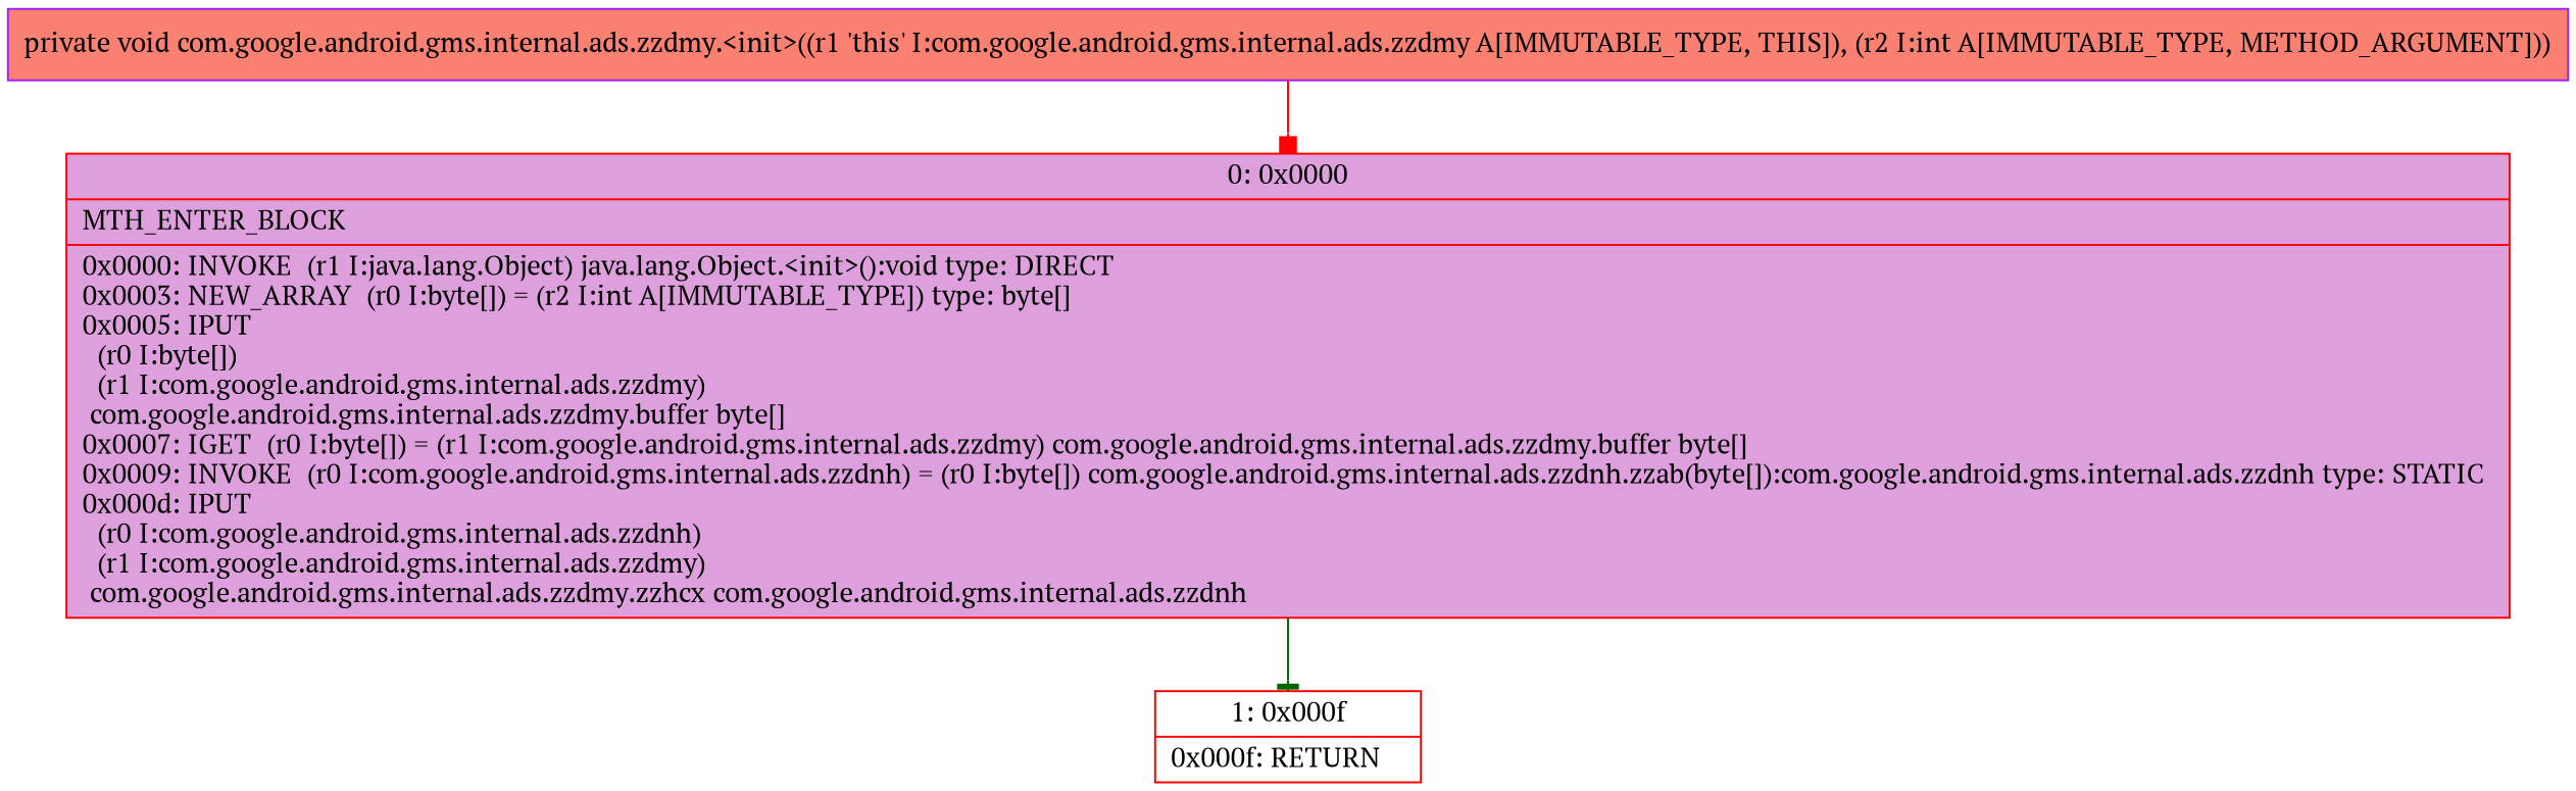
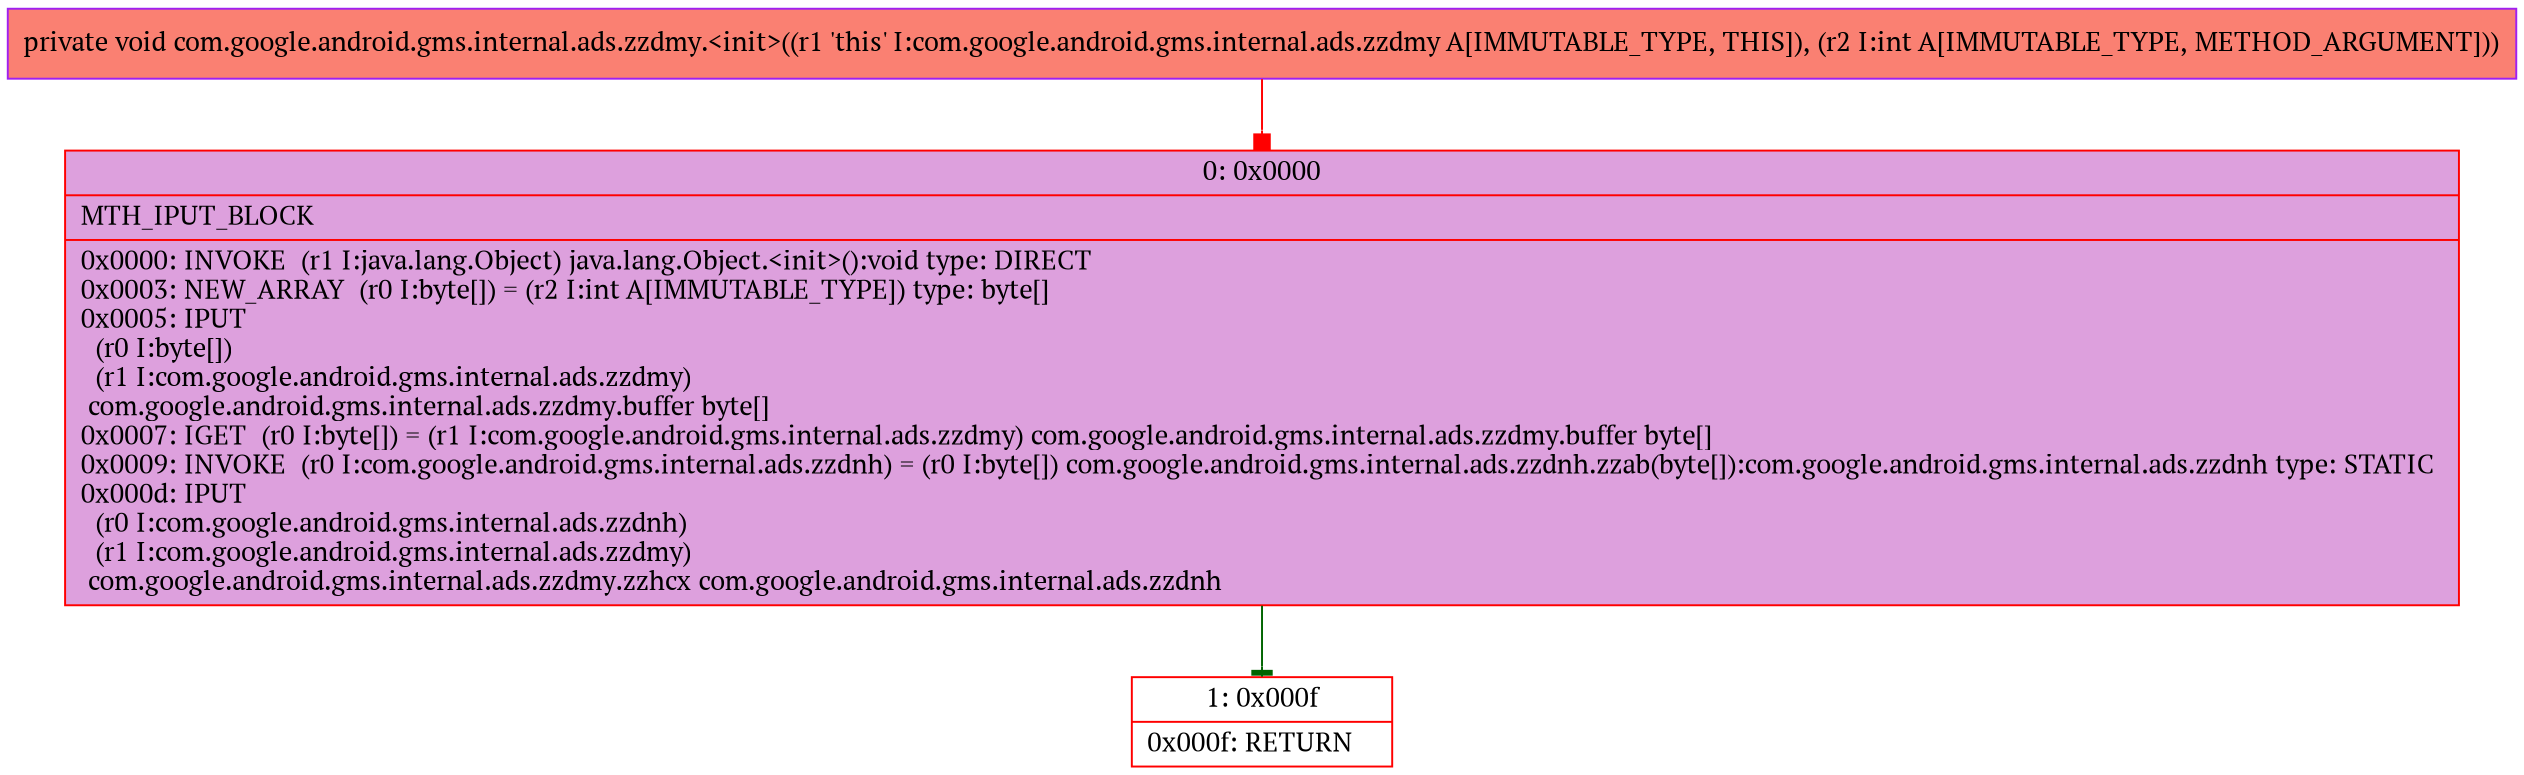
  digraph {
    fontname="PT Serif"
    node [shape=record style=filled color=red fontname="PT Serif"]
    edge [fontname="PT Serif"]
-   n1 [label="{0\:\ 0x0000|MTH_ENTER_BLOCK\l|0x0000: INVOKE  (r1 I:java.lang.Object) java.lang.Object.\<init\>():void type: DIRECT \l0x0003: NEW_ARRAY  (r0 I:byte[]) = (r2 I:int A[IMMUTABLE_TYPE]) type: byte[] \l0x0005: IPUT  \l  (r0 I:byte[])\l  (r1 I:com.google.android.gms.internal.ads.zzdmy)\l com.google.android.gms.internal.ads.zzdmy.buffer byte[] \l0x0007: IGET  (r0 I:byte[]) = (r1 I:com.google.android.gms.internal.ads.zzdmy) com.google.android.gms.internal.ads.zzdmy.buffer byte[] \l0x0009: INVOKE  (r0 I:com.google.android.gms.internal.ads.zzdnh) = (r0 I:byte[]) com.google.android.gms.internal.ads.zzdnh.zzab(byte[]):com.google.android.gms.internal.ads.zzdnh type: STATIC \l0x000d: IPUT  \l  (r0 I:com.google.android.gms.internal.ads.zzdnh)\l  (r1 I:com.google.android.gms.internal.ads.zzdmy)\l com.google.android.gms.internal.ads.zzdmy.zzhcx com.google.android.gms.internal.ads.zzdnh \l}" fillcolor=plum]
+   n1 [label="{0\:\ 0x0000|MTH_IPUT_BLOCK\l|0x0000: INVOKE  (r1 I:java.lang.Object) java.lang.Object.\<init\>():void type: DIRECT \l0x0003: NEW_ARRAY  (r0 I:byte[]) = (r2 I:int A[IMMUTABLE_TYPE]) type: byte[] \l0x0005: IPUT  \l  (r0 I:byte[])\l  (r1 I:com.google.android.gms.internal.ads.zzdmy)\l com.google.android.gms.internal.ads.zzdmy.buffer byte[] \l0x0007: IGET  (r0 I:byte[]) = (r1 I:com.google.android.gms.internal.ads.zzdmy) com.google.android.gms.internal.ads.zzdmy.buffer byte[] \l0x0009: INVOKE  (r0 I:com.google.android.gms.internal.ads.zzdnh) = (r0 I:byte[]) com.google.android.gms.internal.ads.zzdnh.zzab(byte[]):com.google.android.gms.internal.ads.zzdnh type: STATIC \l0x000d: IPUT  \l  (r0 I:com.google.android.gms.internal.ads.zzdnh)\l  (r1 I:com.google.android.gms.internal.ads.zzdmy)\l com.google.android.gms.internal.ads.zzdmy.zzhcx com.google.android.gms.internal.ads.zzdnh \l}" fillcolor=plum]
    n2 [label="{1\:\ 0x000f|0x000f: RETURN   \l}" fillcolor=white]
    n3 [label="{private void com.google.android.gms.internal.ads.zzdmy.\<init\>((r1 'this' I:com.google.android.gms.internal.ads.zzdmy A[IMMUTABLE_TYPE, THIS]), (r2 I:int A[IMMUTABLE_TYPE, METHOD_ARGUMENT])) }" fillcolor=salmon color=purple]
    n1 -> n2 [color=darkgreen arrowhead=tee]
    n3 -> n1 [color=red arrowhead=box]
  }
